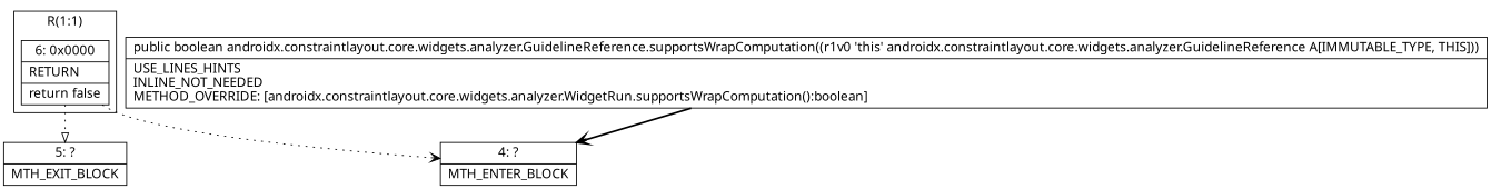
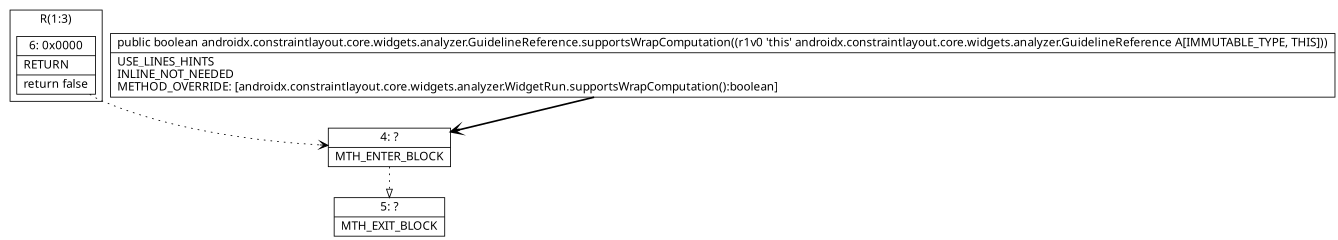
  digraph {
    fontname="Noto Sans"
    node [color=black fontname="Noto Sans" shape=record]
    edge [arrowhead=vee fontname="Noto Sans" style=dotted]
    n1 [label="{6\:\ 0x0000|RETURN\l|return false\l}"]
    n2 [label="{5\:\ ?|MTH_EXIT_BLOCK\l}"]
    n3 [label="{4\:\ ?|MTH_ENTER_BLOCK\l}"]
    n4 [label="{public boolean androidx.constraintlayout.core.widgets.analyzer.GuidelineReference.supportsWrapComputation((r1v0 'this' androidx.constraintlayout.core.widgets.analyzer.GuidelineReference A[IMMUTABLE_TYPE, THIS]))  | USE_LINES_HINTS\lINLINE_NOT_NEEDED\lMETHOD_OVERRIDE: [androidx.constraintlayout.core.widgets.analyzer.WidgetRun.supportsWrapComputation():boolean]\l}"]
    subgraph cluster_1 {
-     label="R(1:1)"
+     label="R(1:3)"
      n1
    }
-   n1 -> n2 [arrowhead=onormal]
+   n3 -> n2 [arrowhead=onormal]
    n1 -> n3
    n4 -> n3 [style=bold]
  }
